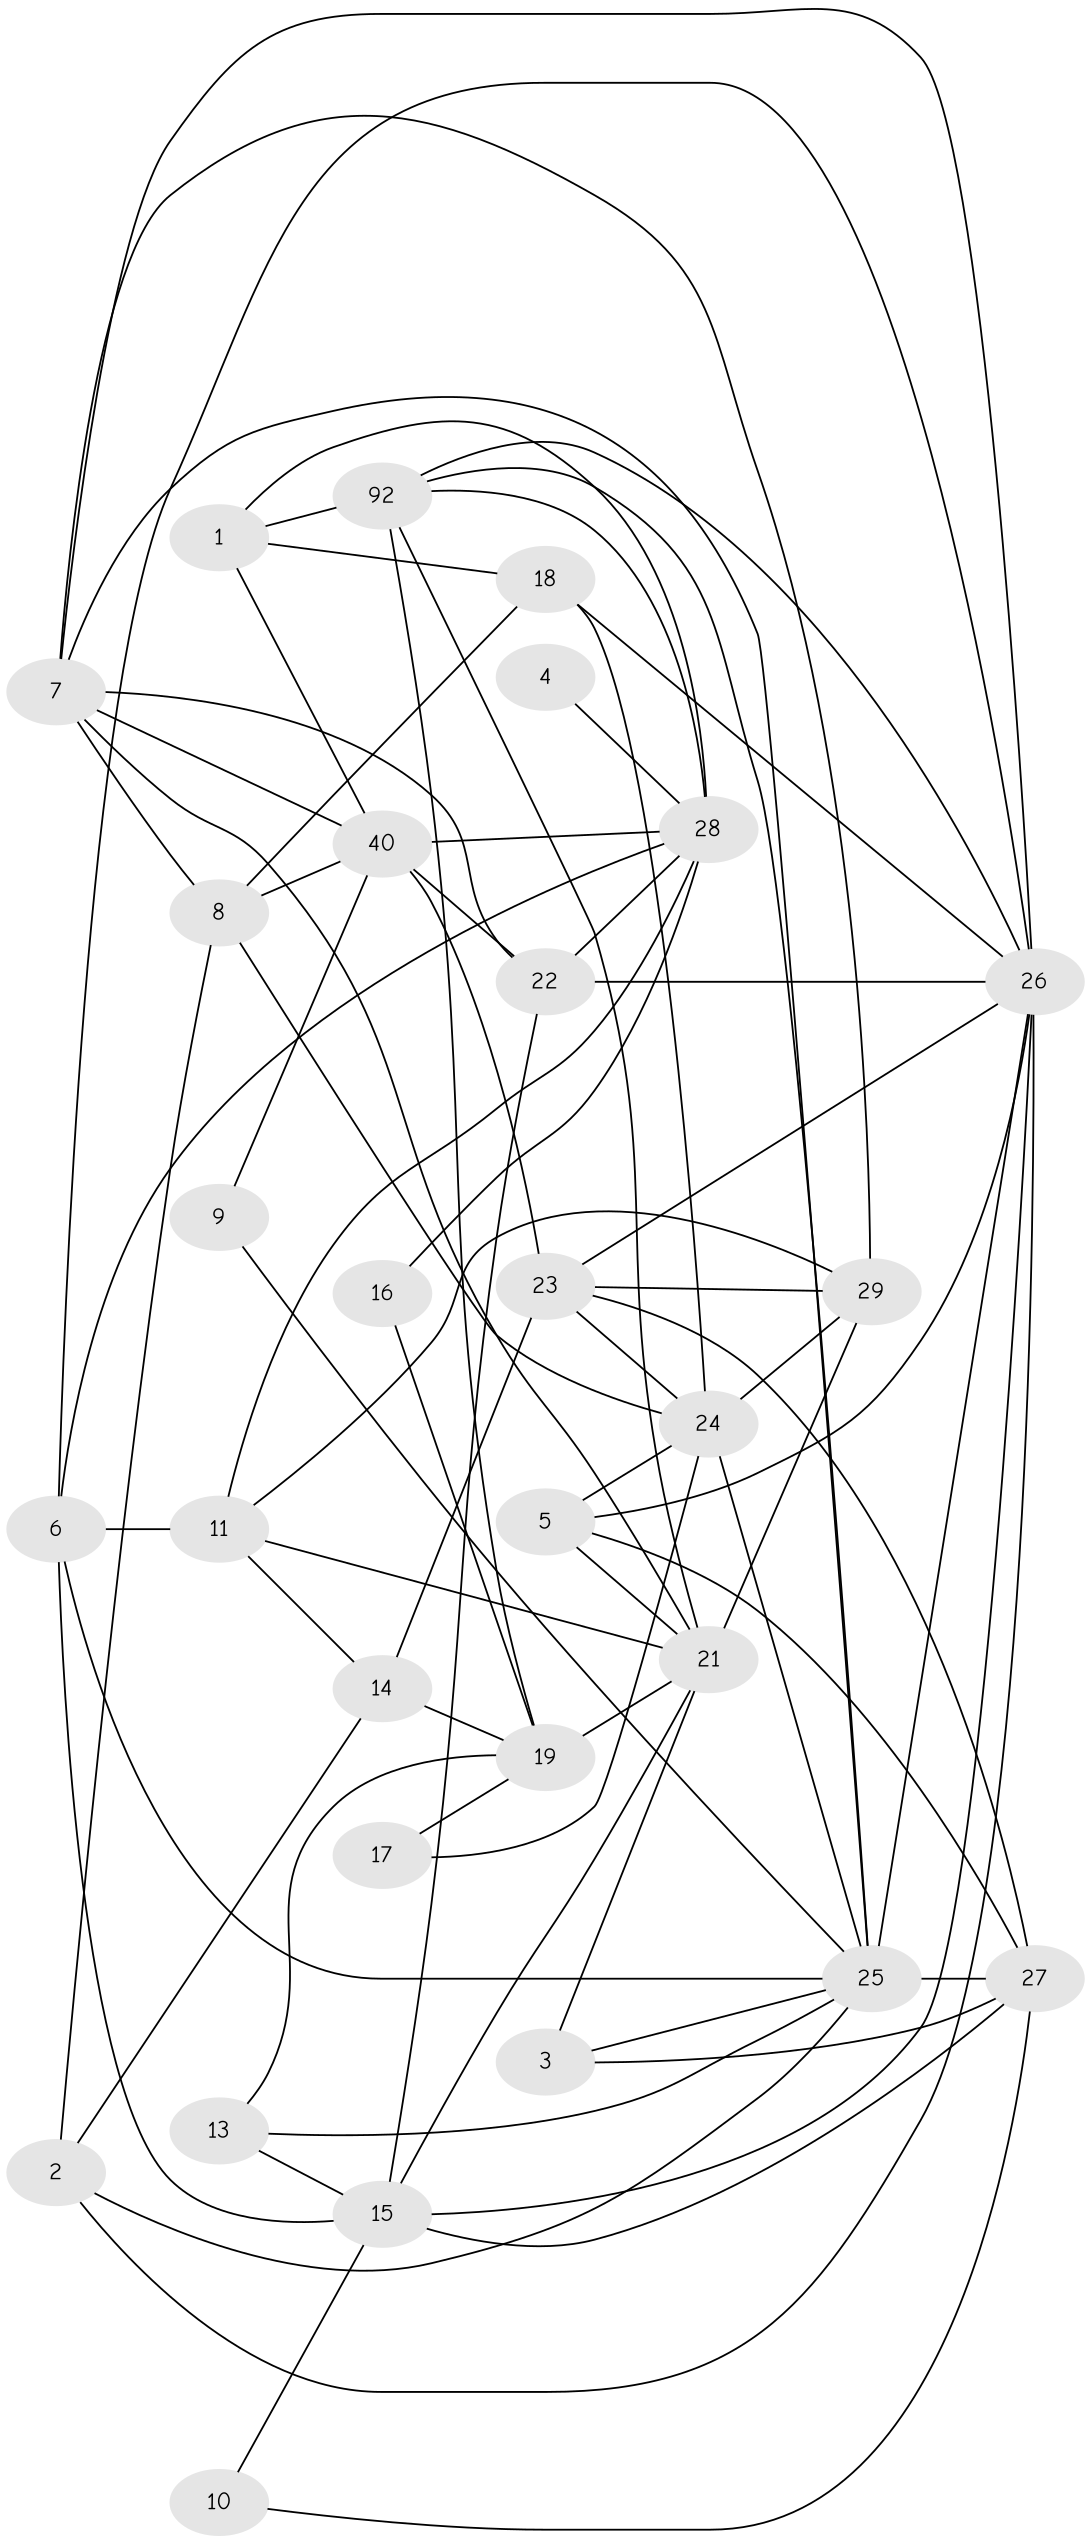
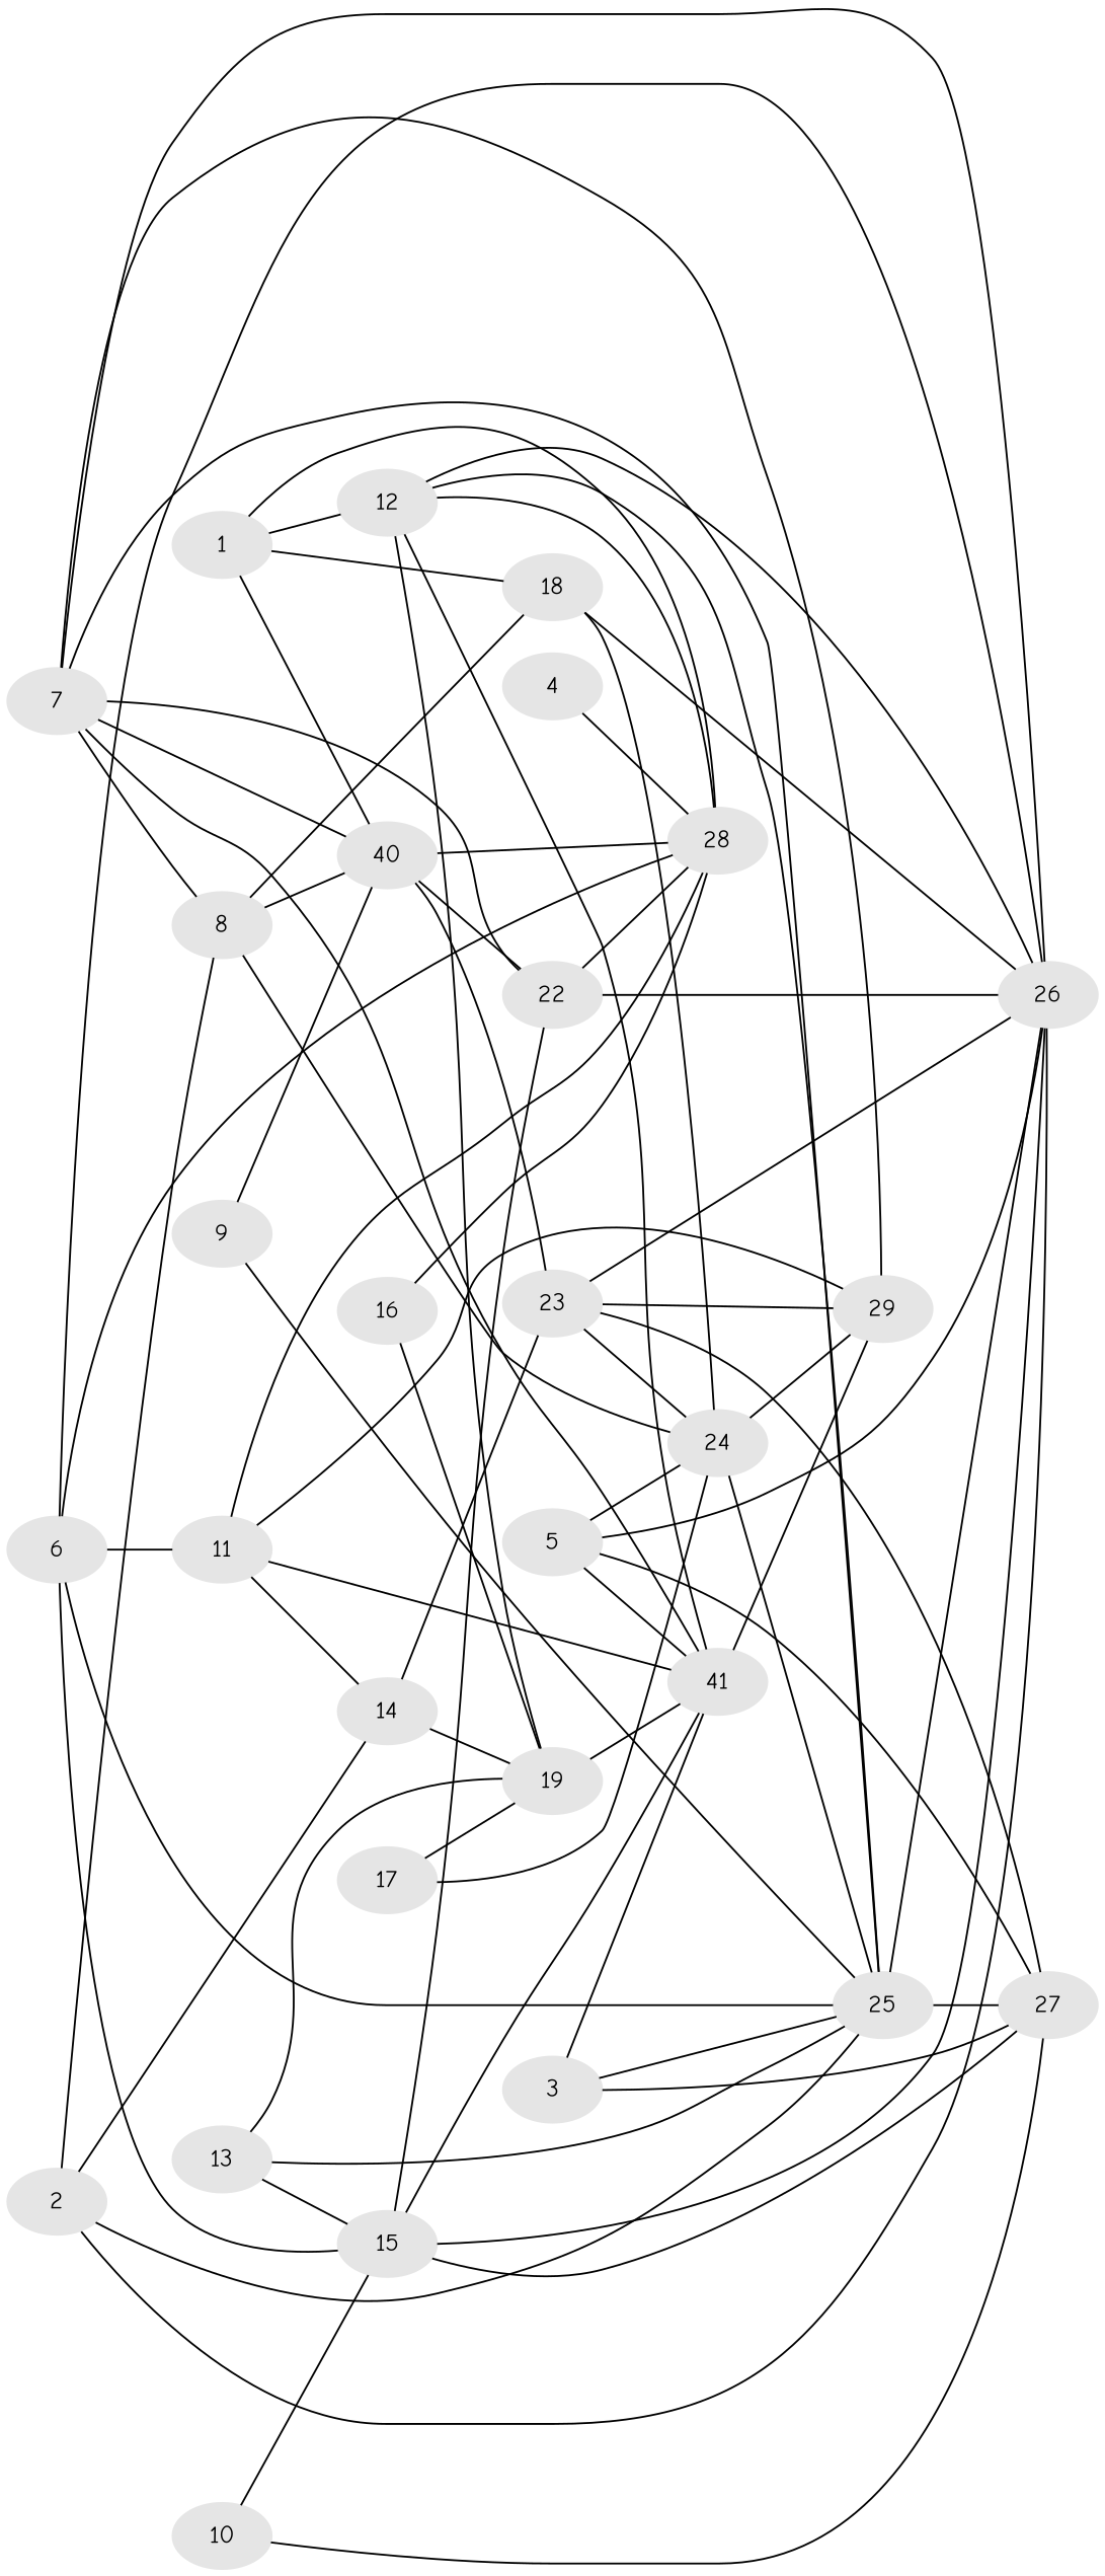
  graph {
    fontname="Comic Neue"
    rankdir=LR
    node [color=gray90 fontname="Comic Neue" style=filled]
    edge [fontname="Comic Neue" weight=1.0]
    1
-   12 [label=92]
+   12
    18
    n4 [label=40]
    28
    25
    26
-   21
+   21 [label=41]
    19
    24
    22
    23
    2
    8
    14
    27
    3
    29
    4
    15
    5
    6
    11
    7
    9
    10
    13
    16
    17
    1 -- 12
    1 -- 18
    1 -- n4
    1 -- 28
    12 -- 28
    12 -- 25
    12 -- 26
    12 -- 21
    12 -- 19 [weight=2.0]
    18 -- 26
    18 -- 24
    n4 -- 28
    n4 -- 22
    n4 -- 23
    25 -- 26
    25 -- 27 [weight=3.0]
    21 -- 29
    19 -- 21
    24 -- 25
    24 -- 29 [weight=2.0]
    22 -- 28
    22 -- 26
    23 -- 26
    23 -- 24
    23 -- 27
    23 -- 29
    2 -- 25
    2 -- 26
    2 -- 8
    2 -- 14
    8 -- 18
    8 -- n4
    8 -- 24
    14 -- 19
    14 -- 23
    3 -- 25
    3 -- 21
    3 -- 27 [weight=2.0]
    4 -- 28
    15 -- 26
    15 -- 21
    15 -- 22
    15 -- 27
    5 -- 26
    5 -- 21
    5 -- 24
    5 -- 27
    6 -- 28
    6 -- 25
    6 -- 26
    6 -- 15
    6 -- 11
    11 -- 28
    11 -- 21
    11 -- 14
    11 -- 29
    7 -- n4
    7 -- 25
    7 -- 26 [weight=2.0]
    7 -- 21
    7 -- 22 [weight=2.0]
    7 -- 8
    7 -- 29
    9 -- n4
    9 -- 25
    10 -- 27
    10 -- 15
    13 -- 25
    13 -- 19
    13 -- 15
    16 -- 28
    16 -- 19
    17 -- 19
    17 -- 24
  }
